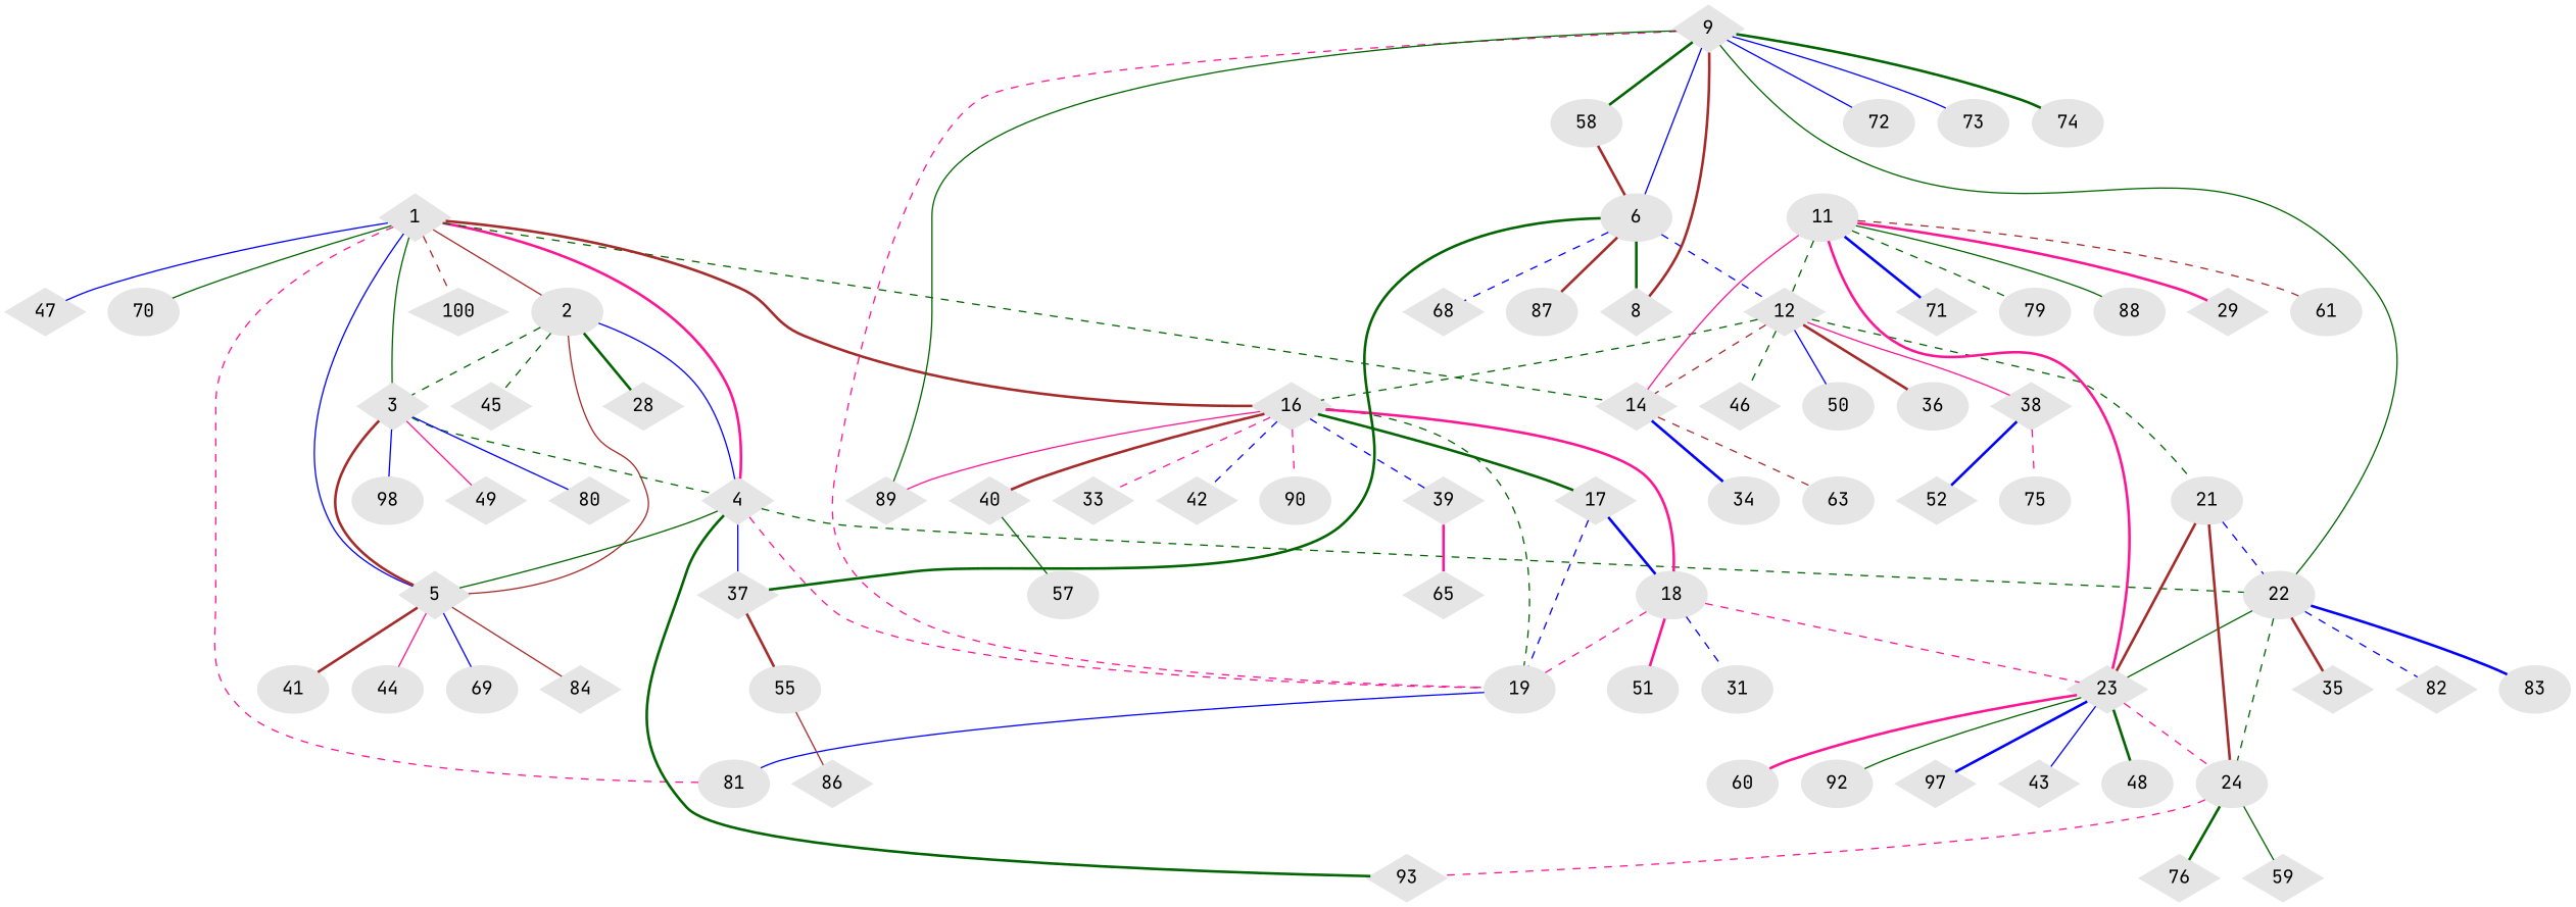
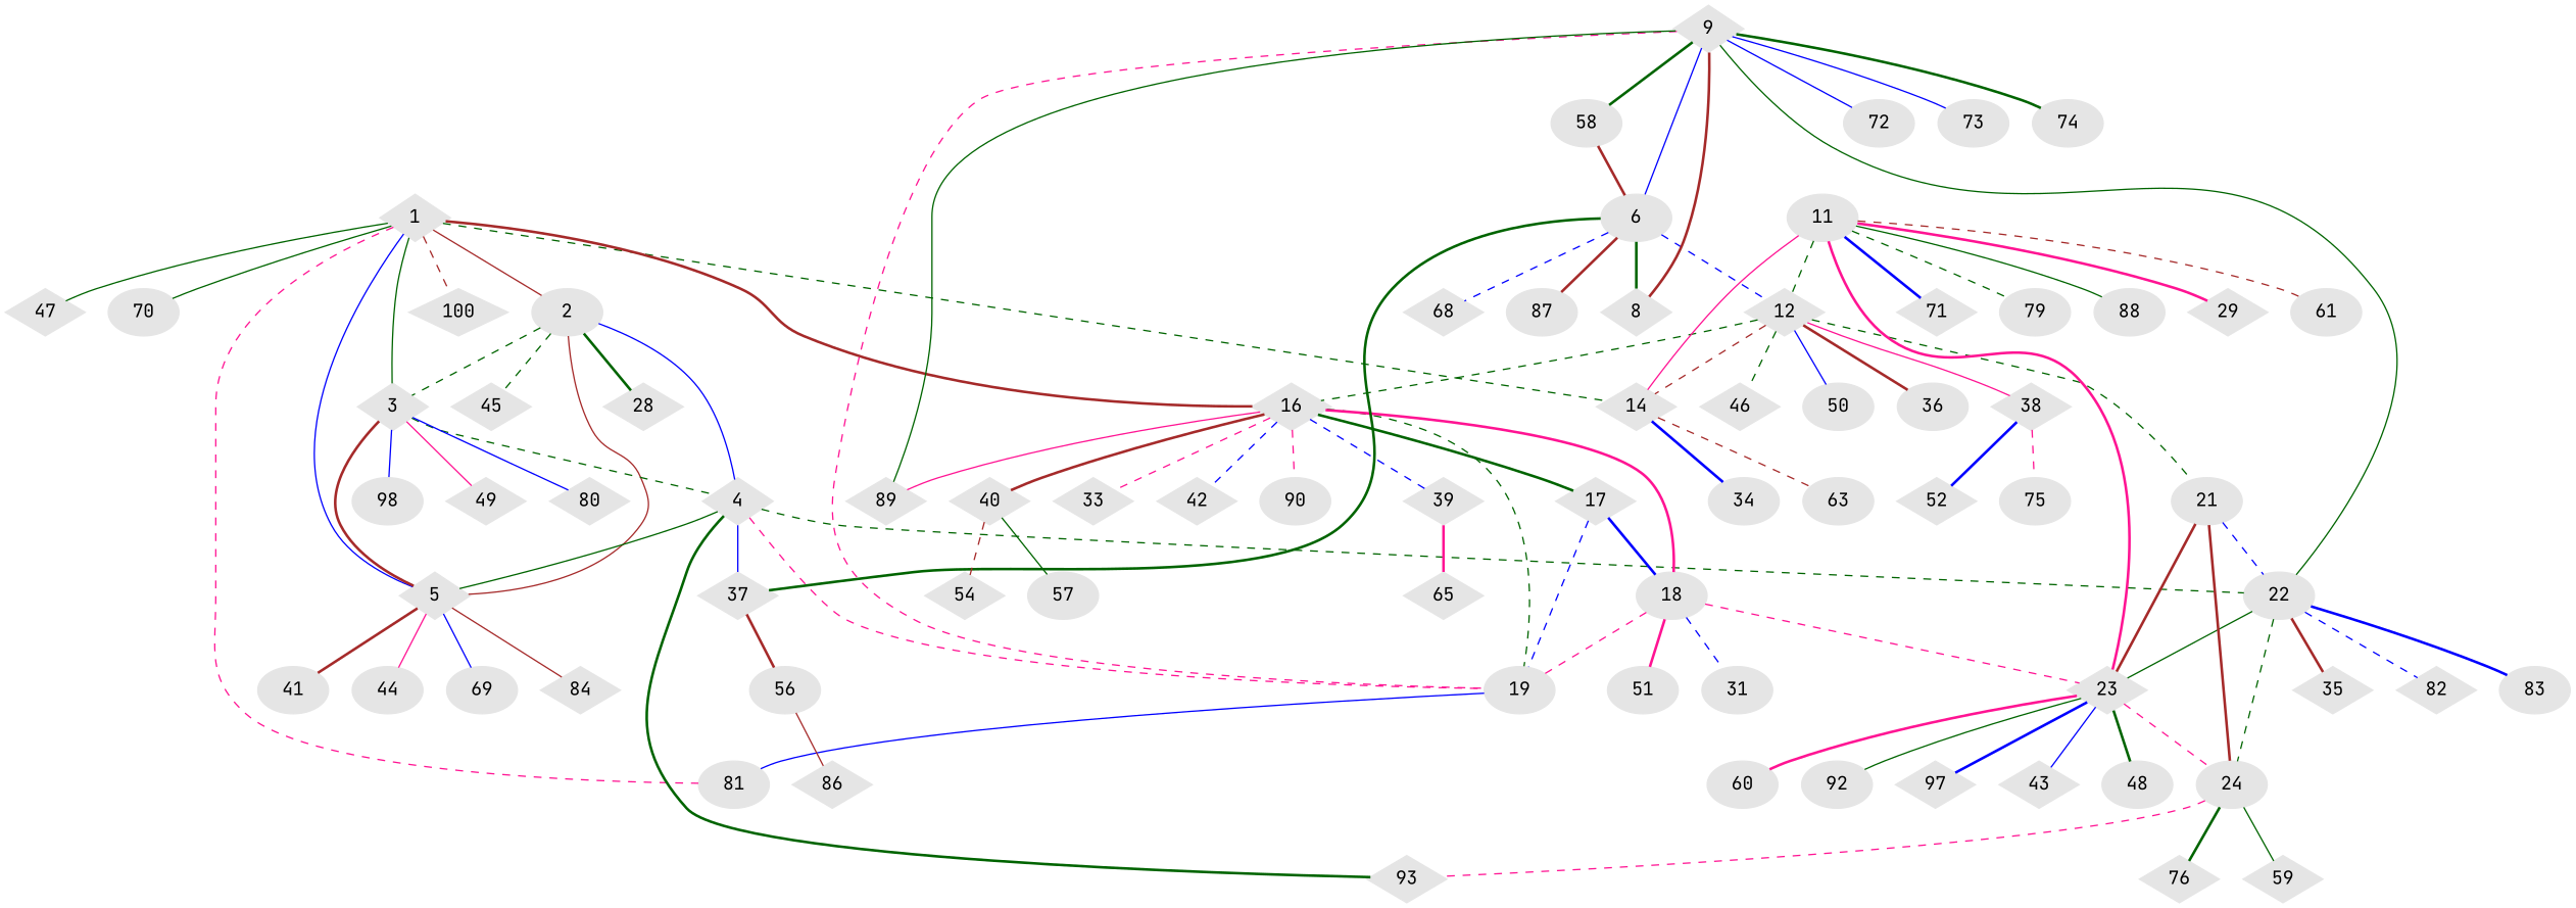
  graph {
    fontname="JetBrains Mono"
    node [color=gray90 fontname="JetBrains Mono" shape=diamond style=filled]
    edge [color=darkgreen fontname="JetBrains Mono" style=dashed]
    1 [super="+26"]
    2 [shape=ellipse super="+91"]
    3 [super="+53"]
    4
    5 [super="+67"]
    14 [super="+66"]
    16 [super="+20"]
    47
    70 [shape=ellipse]
    81 [shape=ellipse]
    100
    28
    45
    49
    80
    98 [shape=ellipse]
    19 [shape=ellipse]
    22 [shape=ellipse super="+27"]
    37 [super="+39"]
    93
    41 [shape=ellipse]
    44 [shape=ellipse]
    69 [shape=ellipse]
    84 [super="+94"]
    6 [shape=ellipse super="+7"]
    8 [super="+10"]
    9 [super="+30"]
    12 [super="+13"]
    68 [super="+85"]
    87 [shape=ellipse]
    34 [shape=ellipse]
    63 [shape=ellipse]
    89
    17 [super="+99"]
    18 [shape=ellipse]
    n36 [label=39]
    33
    40 [super="+56"]
    42
    90 [shape=ellipse]
    23 [super="+78"]
    24 [shape=ellipse super="+25"]
    35
    82
    83 [shape=ellipse]
-   55 [shape=ellipse super="+77"]
+   55 [shape=ellipse super="+77" label=56]
    58 [shape=ellipse]
    72 [shape=ellipse]
    73 [shape=ellipse]
    74 [shape=ellipse]
    21 [shape=ellipse]
    36 [shape=ellipse]
    38 [super="+62"]
    46 [super="+64"]
    50 [shape=ellipse]
    11 [shape=ellipse super="+15"]
    29
    61 [shape=ellipse]
    71
    79 [shape=ellipse]
    88 [shape=ellipse]
    43
    48 [shape=ellipse super="+96"]
    60 [shape=ellipse]
    92 [shape=ellipse]
    97
    52
    75 [shape=ellipse]
    31 [shape=ellipse]
    51 [shape=ellipse]
    65
+   54
    57 [shape=ellipse]
    59
    76 [super="+95"]
    86
    1 -- 2 [color=brown style=solid]
    1 -- 3 [style=solid]
-   1 -- 4 [color=deeppink style=bold]
    1 -- 5 [color=blue style=solid]
    1 -- 14
    1 -- 16 [color=brown style=bold]
-   1 -- 47 [color=blue style=solid]
+   1 -- 47 [style=solid]
    1 -- 70 [style=solid]
    1 -- 81 [color=deeppink]
    1 -- 100 [color=brown]
    2 -- 3
    2 -- 4 [color=blue style=solid]
    2 -- 5 [color=brown style=solid]
    2 -- 28 [style=bold]
    2 -- 45
    3 -- 4
    3 -- 5 [color=brown style=bold]
    3 -- 49 [color=deeppink style=solid]
    3 -- 80 [color=blue style=solid]
    3 -- 98 [color=blue style=solid]
    4 -- 5 [style=solid]
    4 -- 19 [color=deeppink]
    4 -- 22
    4 -- 37 [color=blue style=solid]
    4 -- 93 [style=bold]
    5 -- 41 [color=brown style=bold]
    5 -- 44 [color=deeppink style=solid]
    5 -- 69 [color=blue style=solid]
    5 -- 84 [color=brown style=solid]
    14 -- 34 [color=blue style=bold]
    14 -- 63 [color=brown]
    16 -- 19 [weight=2]
    16 -- 89 [color=deeppink style=solid]
    16 -- 17 [style=bold weight=2]
    16 -- 18 [color=deeppink style=bold weight=2]
    16 -- n36 [color=blue]
    16 -- 33 [color=deeppink]
    16 -- 40 [color=brown style=bold]
    16 -- 42 [color=blue]
    16 -- 90 [color=deeppink]
    19 -- 81 [color=blue style=solid]
    22 -- 23 [style=solid]
    22 -- 24 [weight=2]
    22 -- 35 [color=brown style=bold]
    22 -- 82 [color=blue]
    22 -- 83 [color=blue style=bold]
    37 -- 55 [color=brown style=bold]
    6 -- 37 [style=bold]
    6 -- 8 [style=bold weight=4]
    6 -- 9 [color=blue style=solid weight=2]
    6 -- 12 [color=blue]
    6 -- 68 [color=blue]
    6 -- 87 [color=brown style=bold]
    8 -- 9 [color=brown style=bold weight=2]
    9 -- 19 [color=deeppink]
    9 -- 22 [style=solid]
    9 -- 89 [style=solid]
    9 -- 58 [style=bold]
    9 -- 72 [color=blue style=solid]
    9 -- 73 [color=blue style=solid]
    9 -- 74 [style=bold]
    12 -- 14 [color=brown weight=2]
    12 -- 16
    12 -- 21
    12 -- 36 [color=brown style=bold]
    12 -- 38 [color=deeppink style=solid]
    12 -- 46
    12 -- 50 [color=blue style=solid]
    17 -- 19 [color=blue]
    17 -- 18 [color=blue style=bold]
    18 -- 19 [color=deeppink]
    18 -- 23 [color=deeppink]
    18 -- 31 [color=blue]
    18 -- 51 [color=deeppink style=bold]
    n36 -- 65 [color=deeppink style=bold]
+   40 -- 54 [color=brown]
    40 -- 57 [style=solid]
    23 -- 24 [color=deeppink weight=2]
    23 -- 43 [color=blue style=solid]
    23 -- 48 [style=bold]
    23 -- 60 [color=deeppink style=bold]
    23 -- 92 [style=solid]
    23 -- 97 [color=blue style=bold]
    24 -- 93 [color=deeppink]
    24 -- 59 [style=solid]
    24 -- 76 [style=bold]
    55 -- 86 [color=brown style=solid]
    58 -- 6 [color=brown style=bold]
    21 -- 22 [color=blue]
    21 -- 23 [color=brown style=bold]
    21 -- 24 [color=brown style=bold weight=2]
    38 -- 52 [color=blue style=bold]
    38 -- 75 [color=deeppink]
    11 -- 14 [color=deeppink style=solid weight=2]
    11 -- 12 [weight=4]
    11 -- 23 [color=deeppink style=bold]
    11 -- 29 [color=deeppink style=bold]
    11 -- 61 [color=brown]
    11 -- 71 [color=blue style=bold]
    11 -- 79
    11 -- 88 [style=solid]
  }
